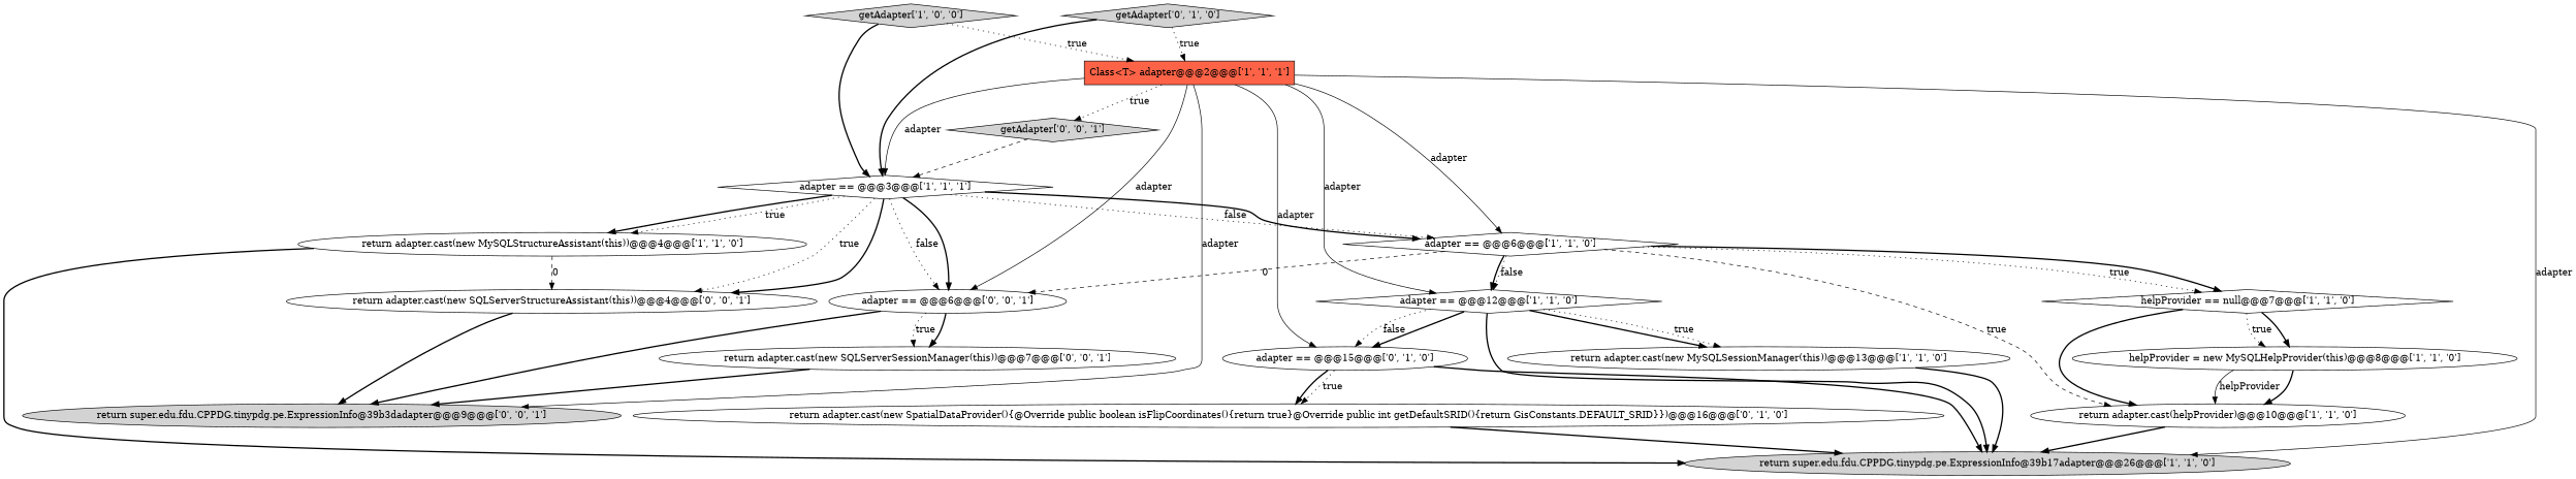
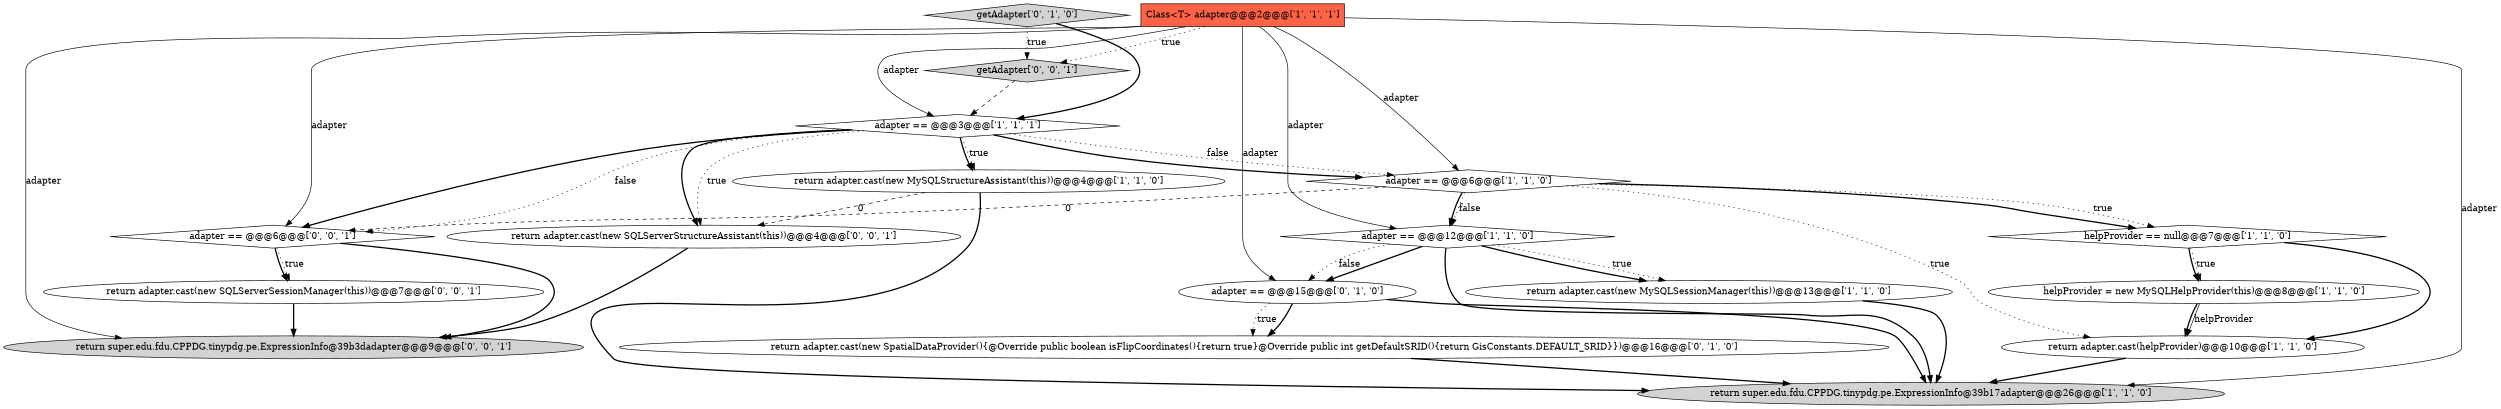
  digraph {
    node [fillcolor=white shape=ellipse style=filled]
    edge [style=bold]
    n1 [label="adapter == @@@3@@@['1', '1', '1']" shape=diamond]
    n2 [label="adapter == @@@6@@@['1', '1', '0']" shape=diamond]
    n3 [label="return adapter.cast(new SQLServerStructureAssistant(this))@@@4@@@['0', '0', '1']"]
    n4 [label="return adapter.cast(new MySQLStructureAssistant(this))@@@4@@@['1', '1', '0']"]
-   n5 [label="adapter == @@@6@@@['0', '0', '1']"]
+   n5 [label="adapter == @@@6@@@['0', '0', '1']" shape=diamond]
    n6 [label="helpProvider == null@@@7@@@['1', '1', '0']" shape=diamond]
    n7 [label="adapter == @@@12@@@['1', '1', '0']" shape=diamond]
    n8 [label="return adapter.cast(helpProvider)@@@10@@@['1', '1', '0']"]
    n9 [fillcolor=lightgray label="return super.edu.fdu.CPPDG.tinypdg.pe.ExpressionInfo@39b3dadapter@@@9@@@['0', '0', '1']"]
    n10 [fillcolor=lightgray label="return super.edu.fdu.CPPDG.tinypdg.pe.ExpressionInfo@39b17adapter@@@26@@@['1', '1', '0']"]
    n11 [label="return adapter.cast(new SQLServerSessionManager(this))@@@7@@@['0', '0', '1']"]
    n12 [fillcolor=lightgray label="getAdapter['0', '0', '1']" shape=diamond]
    n13 [fillcolor=tomato label="Class<T> adapter@@@2@@@['1', '1', '1']" shape=box]
    n14 [label="adapter == @@@15@@@['0', '1', '0']"]
    n15 [label="helpProvider = new MySQLHelpProvider(this)@@@8@@@['1', '1', '0']"]
    n16 [label="return adapter.cast(new MySQLSessionManager(this))@@@13@@@['1', '1', '0']"]
-   n17 [fillcolor=lightgray label="getAdapter['1', '0', '0']" shape=diamond]
    n18 [label="return adapter.cast(new SpatialDataProvider(){@Override public boolean isFlipCoordinates(){return true}@Override public int getDefaultSRID(){return GisConstants.DEFAULT_SRID}})@@@16@@@['0', '1', '0']"]
    n19 [fillcolor=lightgray label="getAdapter['0', '1', '0']" shape=diamond]
    n1 -> n2 [label=false style=dotted]
    n1 -> n2
    n1 -> n3
    n1 -> n3 [label=true style=dotted]
    n1 -> n4
    n1 -> n4 [label=true style=dotted]
    n1 -> n5 [label=false style=dotted]
    n1 -> n5
    n2 -> n5 [label=0 style=dashed]
    n2 -> n6 [label=true style=dotted]
    n2 -> n6
    n2 -> n7
    n2 -> n7 [label=false style=dotted]
-   n2 -> n8 [label=true style=dashed]
+   n2 -> n8 [label=true style=dotted]
    n3 -> n9
    n4 -> n3 [label=0 style=dashed]
    n4 -> n10
    n5 -> n9
    n5 -> n11
    n5 -> n11 [label=true style=dotted]
    n6 -> n8
    n6 -> n15
    n6 -> n15 [label=true style=dotted]
    n7 -> n10
    n7 -> n14
    n7 -> n14 [label=false style=dotted]
    n7 -> n16
    n7 -> n16 [label=true style=dotted]
    n8 -> n10
    n11 -> n9
    n12 -> n1 [style=dashed]
    n13 -> n1 [label=adapter style=solid]
    n13 -> n2 [label=adapter style=solid]
    n13 -> n5 [label=adapter style=solid]
    n13 -> n7 [label=adapter style=solid]
    n13 -> n9 [label=adapter style=solid]
    n13 -> n10 [label=adapter style=solid]
    n13 -> n12 [label=true style=dotted]
    n13 -> n14 [label=adapter style=solid]
    n14 -> n10
    n14 -> n18
    n14 -> n18 [label=true style=dotted]
    n15 -> n8
    n15 -> n8 [label=helpProvider style=solid]
    n16 -> n10
-   n17 -> n1
-   n17 -> n13 [label=true style=dotted]
    n18 -> n10
    n19 -> n1
-   n19 -> n13 [label=true style=dotted]
+   n19 -> n12 [label=true style=dotted]
  }
